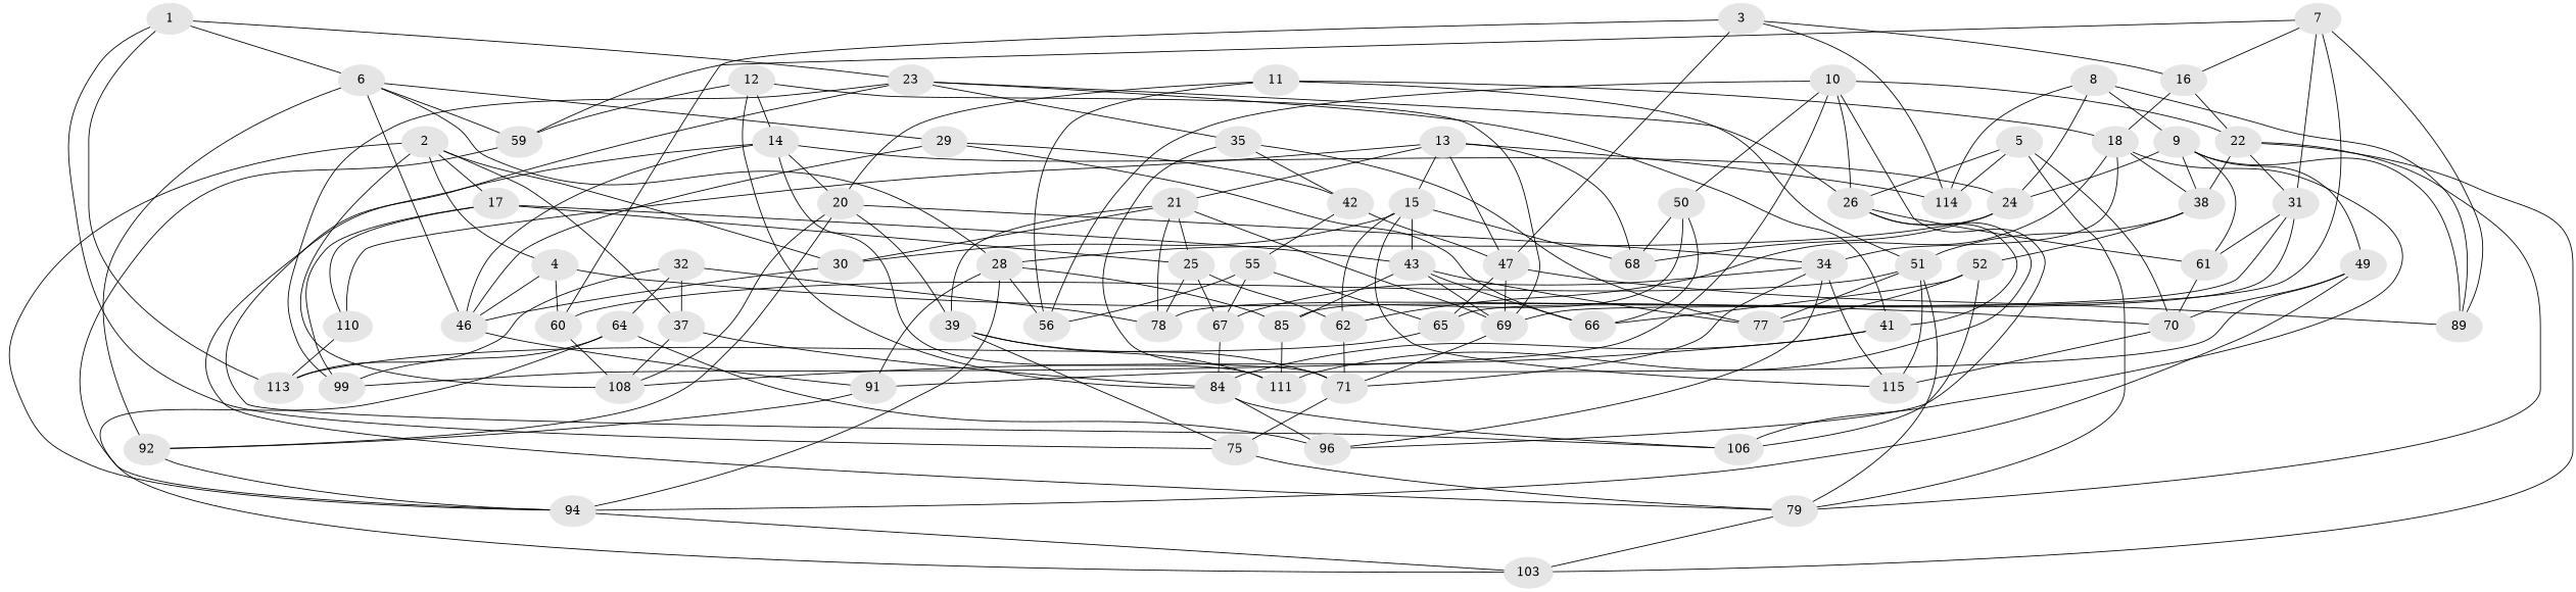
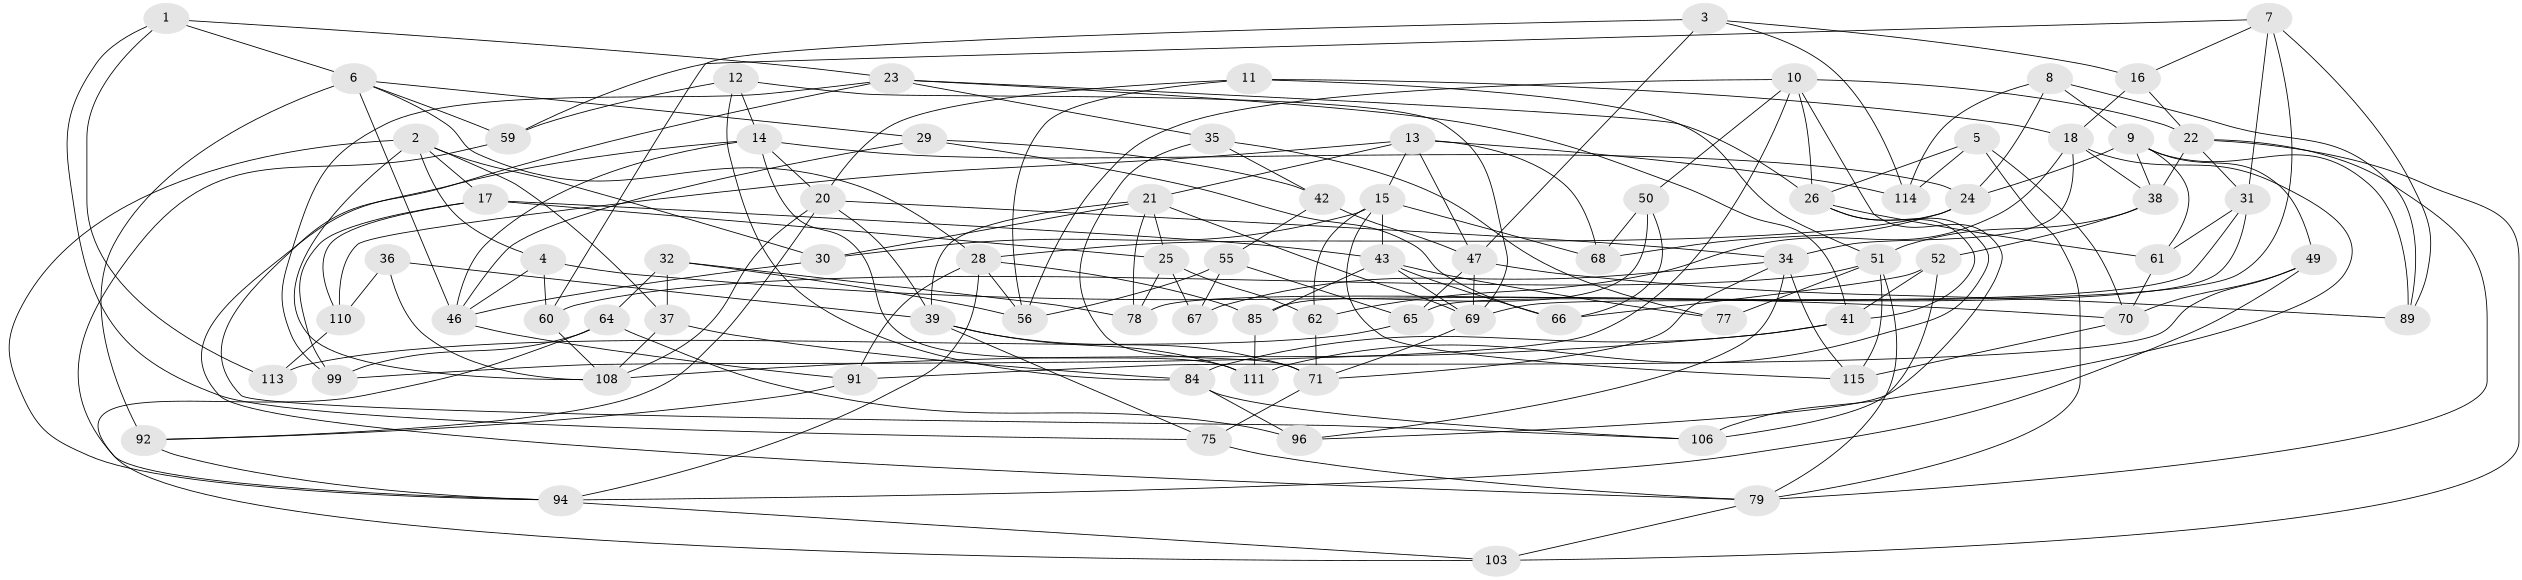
  graph {
    node [color=gray90 style=filled]
    6 [super="+87"]
    46 [super="+72"]
    28 [super="+44"]
    29
    59
    92
    1
    23 [super="+88"]
    75
    113
    26 [super="+83"]
    99
    106
    35
    41
    79 [super="+82"]
    2 [super="+45"]
    4
    17 [super="+27"]
    30
    37
    94 [super="+102"]
    108 [super="+112"]
    60
    70 [super="+107"]
    110
    43 [super="+53"]
    25 [super="+100"]
    84 [super="+86"]
    103
    3
    16
    47 [super="+98"]
    114
    22 [super="+58"]
    18 [super="+97"]
    69 [super="+101"]
    89
    65
    91
    115
    61
    111
    5
    56
    85
    42
    66
    7 [super="+81"]
    31 [super="+73"]
    78
    71 [super="+95"]
    9 [super="+33"]
    24 [super="+40"]
    38 [super="+109"]
    49
    8
    68
    51 [super="+104"]
    52
    10 [super="+90"]
    50
    96
    62
    34 [super="+76"]
    11
    20 [super="+80"]
    39 [super="+57"]
    77
    14 [super="+19"]
    12
    13 [super="+48"]
    15 [super="+74"]
    21 [super="+105"]
    67
+   36
    55
    32 [super="+54"]
    64 [super="+93"]
    6 -- 46
    6 -- 28
    6 -- 29
    6 -- 59
    6 -- 92
    46 -- 91
    28 -- 94
    28 -- 91
    28 -- 56
    28 -- 85
    29 -- 46
    29 -- 42
    29 -- 66
    59 -- 94
    92 -- 94
    1 -- 6
    1 -- 23
    1 -- 75
    1 -- 113
    23 -- 26
    23 -- 99
    23 -- 106
    23 -- 35
    23 -- 41
    75 -- 79
    26 -- 41
    26 -- 61
    26 -- 111
    35 -- 42
    35 -- 71
    35 -- 77
    41 -- 108
    41 -- 84
    79 -- 103
    2 -- 4
    2 -- 17
    2 -- 30
    2 -- 37
    2 -- 94
    2 -- 108
    4 -- 46
    4 -- 60
    4 -- 70
    17 -- 99
    17 -- 110
    17 -- 43
    17 -- 25 [weight=2]
    30 -- 46
    37 -- 108
    37 -- 84
    94 -- 103
    60 -- 108
    70 -- 115
    110 -- 113
    43 -- 69
    43 -- 85
    43 -- 66
    43 -- 77
    25 -- 78
    25 -- 62
    25 -- 67
    84 -- 106
    84 -- 96
    3 -- 60
    3 -- 16
    3 -- 47
    3 -- 114
    16 -- 22
    16 -- 18
    47 -- 69
    47 -- 89
    47 -- 65
    22 -- 79
    22 -- 103
    22 -- 31
    22 -- 38
    18 -- 106
    18 -- 38
    18 -- 62
    18 -- 34
    69 -- 71
    65 -- 113
    91 -- 92
    61 -- 70
    5 -- 26
    5 -- 79
    5 -- 70
    5 -- 114
    85 -- 111
    42 -- 47
    42 -- 55
    7 -- 59
    7 -- 16
    7 -- 69
    7 -- 89
    7 -- 31 [weight=2]
    31 -- 65
    31 -- 61
    31 -- 78
    71 -- 75
    9 -- 89
    9 -- 61
    9 -- 24
    9 -- 38
    9 -- 49
    24 -- 28
    24 -- 68
    38 -- 51
    38 -- 52
    49 -- 94
    49 -- 70
    49 -- 91
    8 -- 114
    8 -- 89
    8 -- 9
    8 -- 24
    51 -- 79
    51 -- 60
    51 -- 115
    51 -- 77
    52 -- 106
    52 -- 66
-   52 -- 77
+   52 -- 41
    10 -- 26
    10 -- 99
    10 -- 22
    10 -- 56
    10 -- 50
    10 -- 96
    50 -- 85
    50 -- 66
    50 -- 68
    62 -- 71
    34 -- 115
    34 -- 71
    34 -- 96
    34 -- 67
    11 -- 18
    11 -- 56
    11 -- 51
    11 -- 20
    20 -- 92
    20 -- 108
    20 -- 34
    20 -- 39
    39 -- 75
    39 -- 111
    39 -- 71
    14 -- 46
    14 -- 79
    14 -- 111
    14 -- 24
    14 -- 20
    12 -- 59
    12 -- 84
    12 -- 69
    12 -- 14
    13 -- 110
    13 -- 47
    13 -- 114
    13 -- 68
    13 -- 15
    13 -- 21
    15 -- 30
    15 -- 43
    15 -- 115
    15 -- 68
    15 -- 62
    21 -- 30
    21 -- 25
    21 -- 69
    21 -- 78
    21 -- 39
-   67 -- 84
+   36 -- 108
+   36 -- 110
+   36 -- 39
    55 -- 65
    55 -- 56
    55 -- 67
-   32 -- 113
+   32 -- 56
    32 -- 37
    32 -- 78
    32 -- 64
    64 -- 99
    64 -- 103
    64 -- 96
  }
